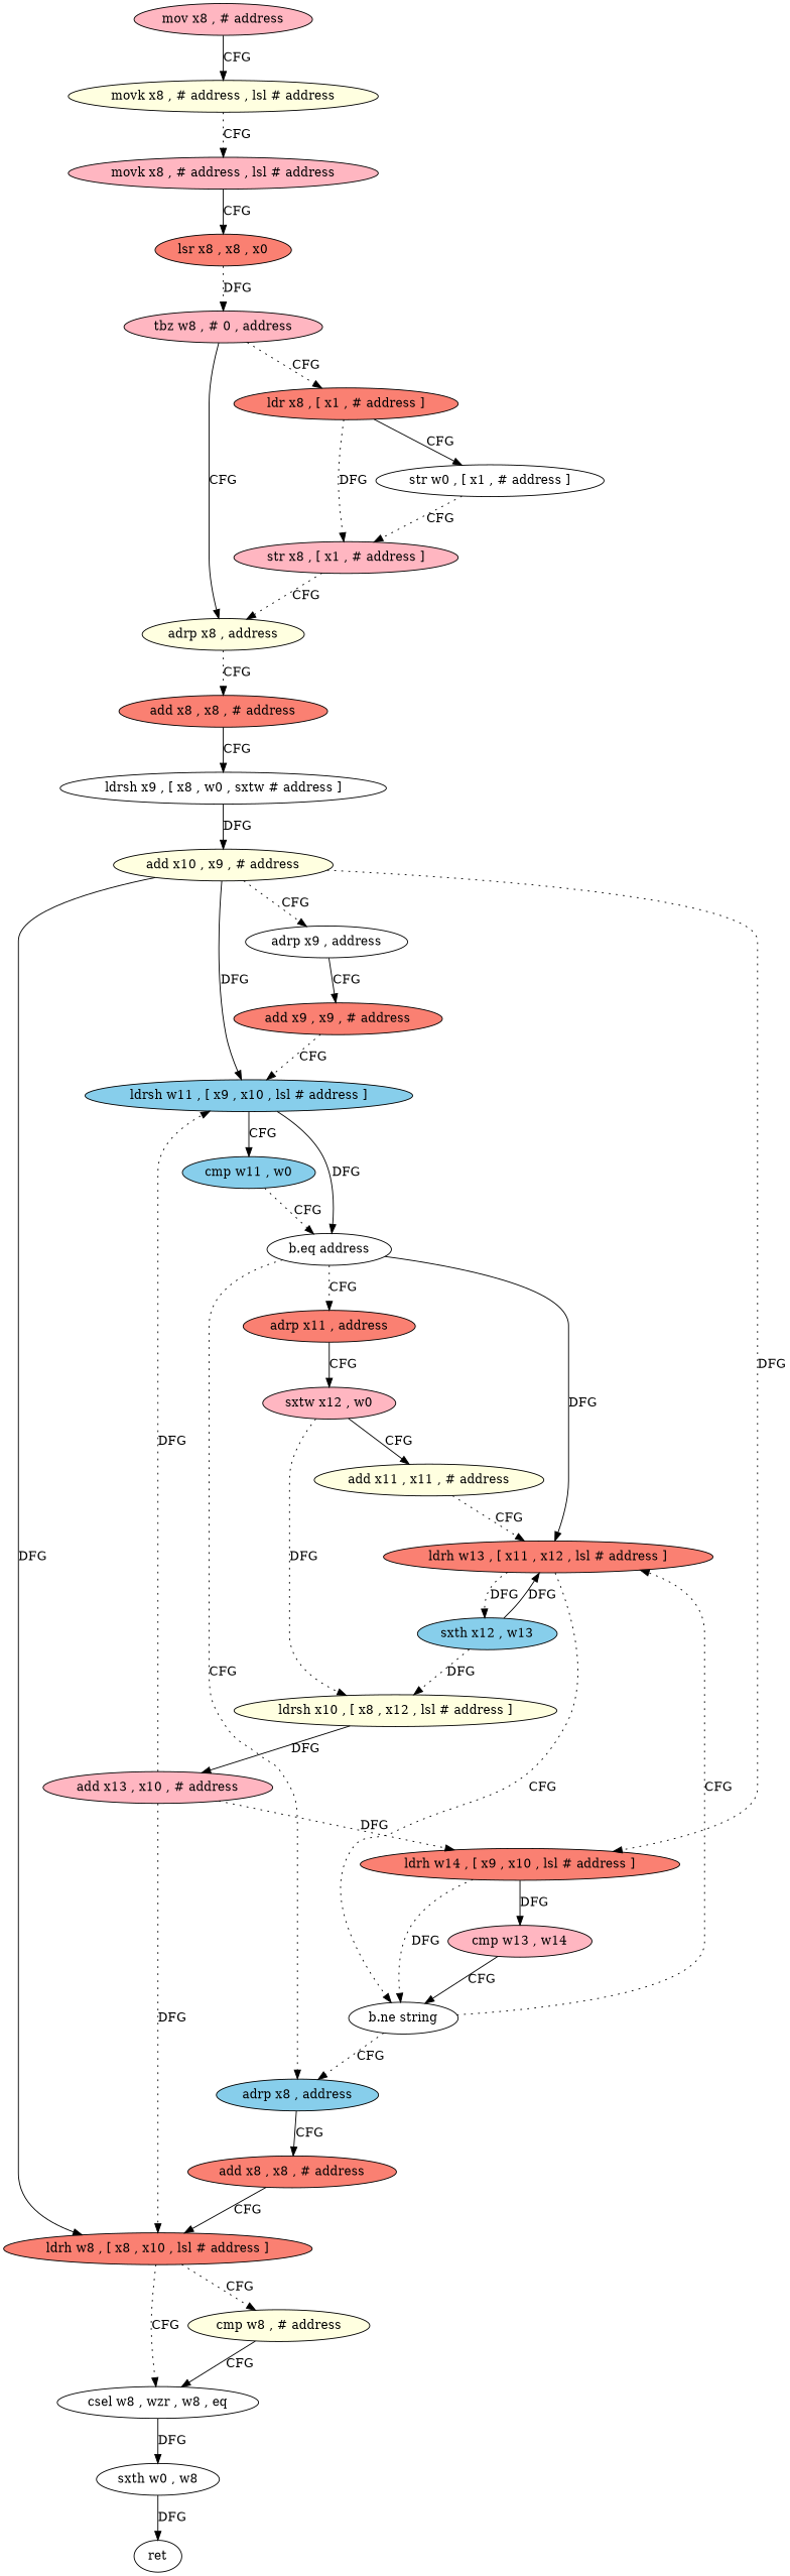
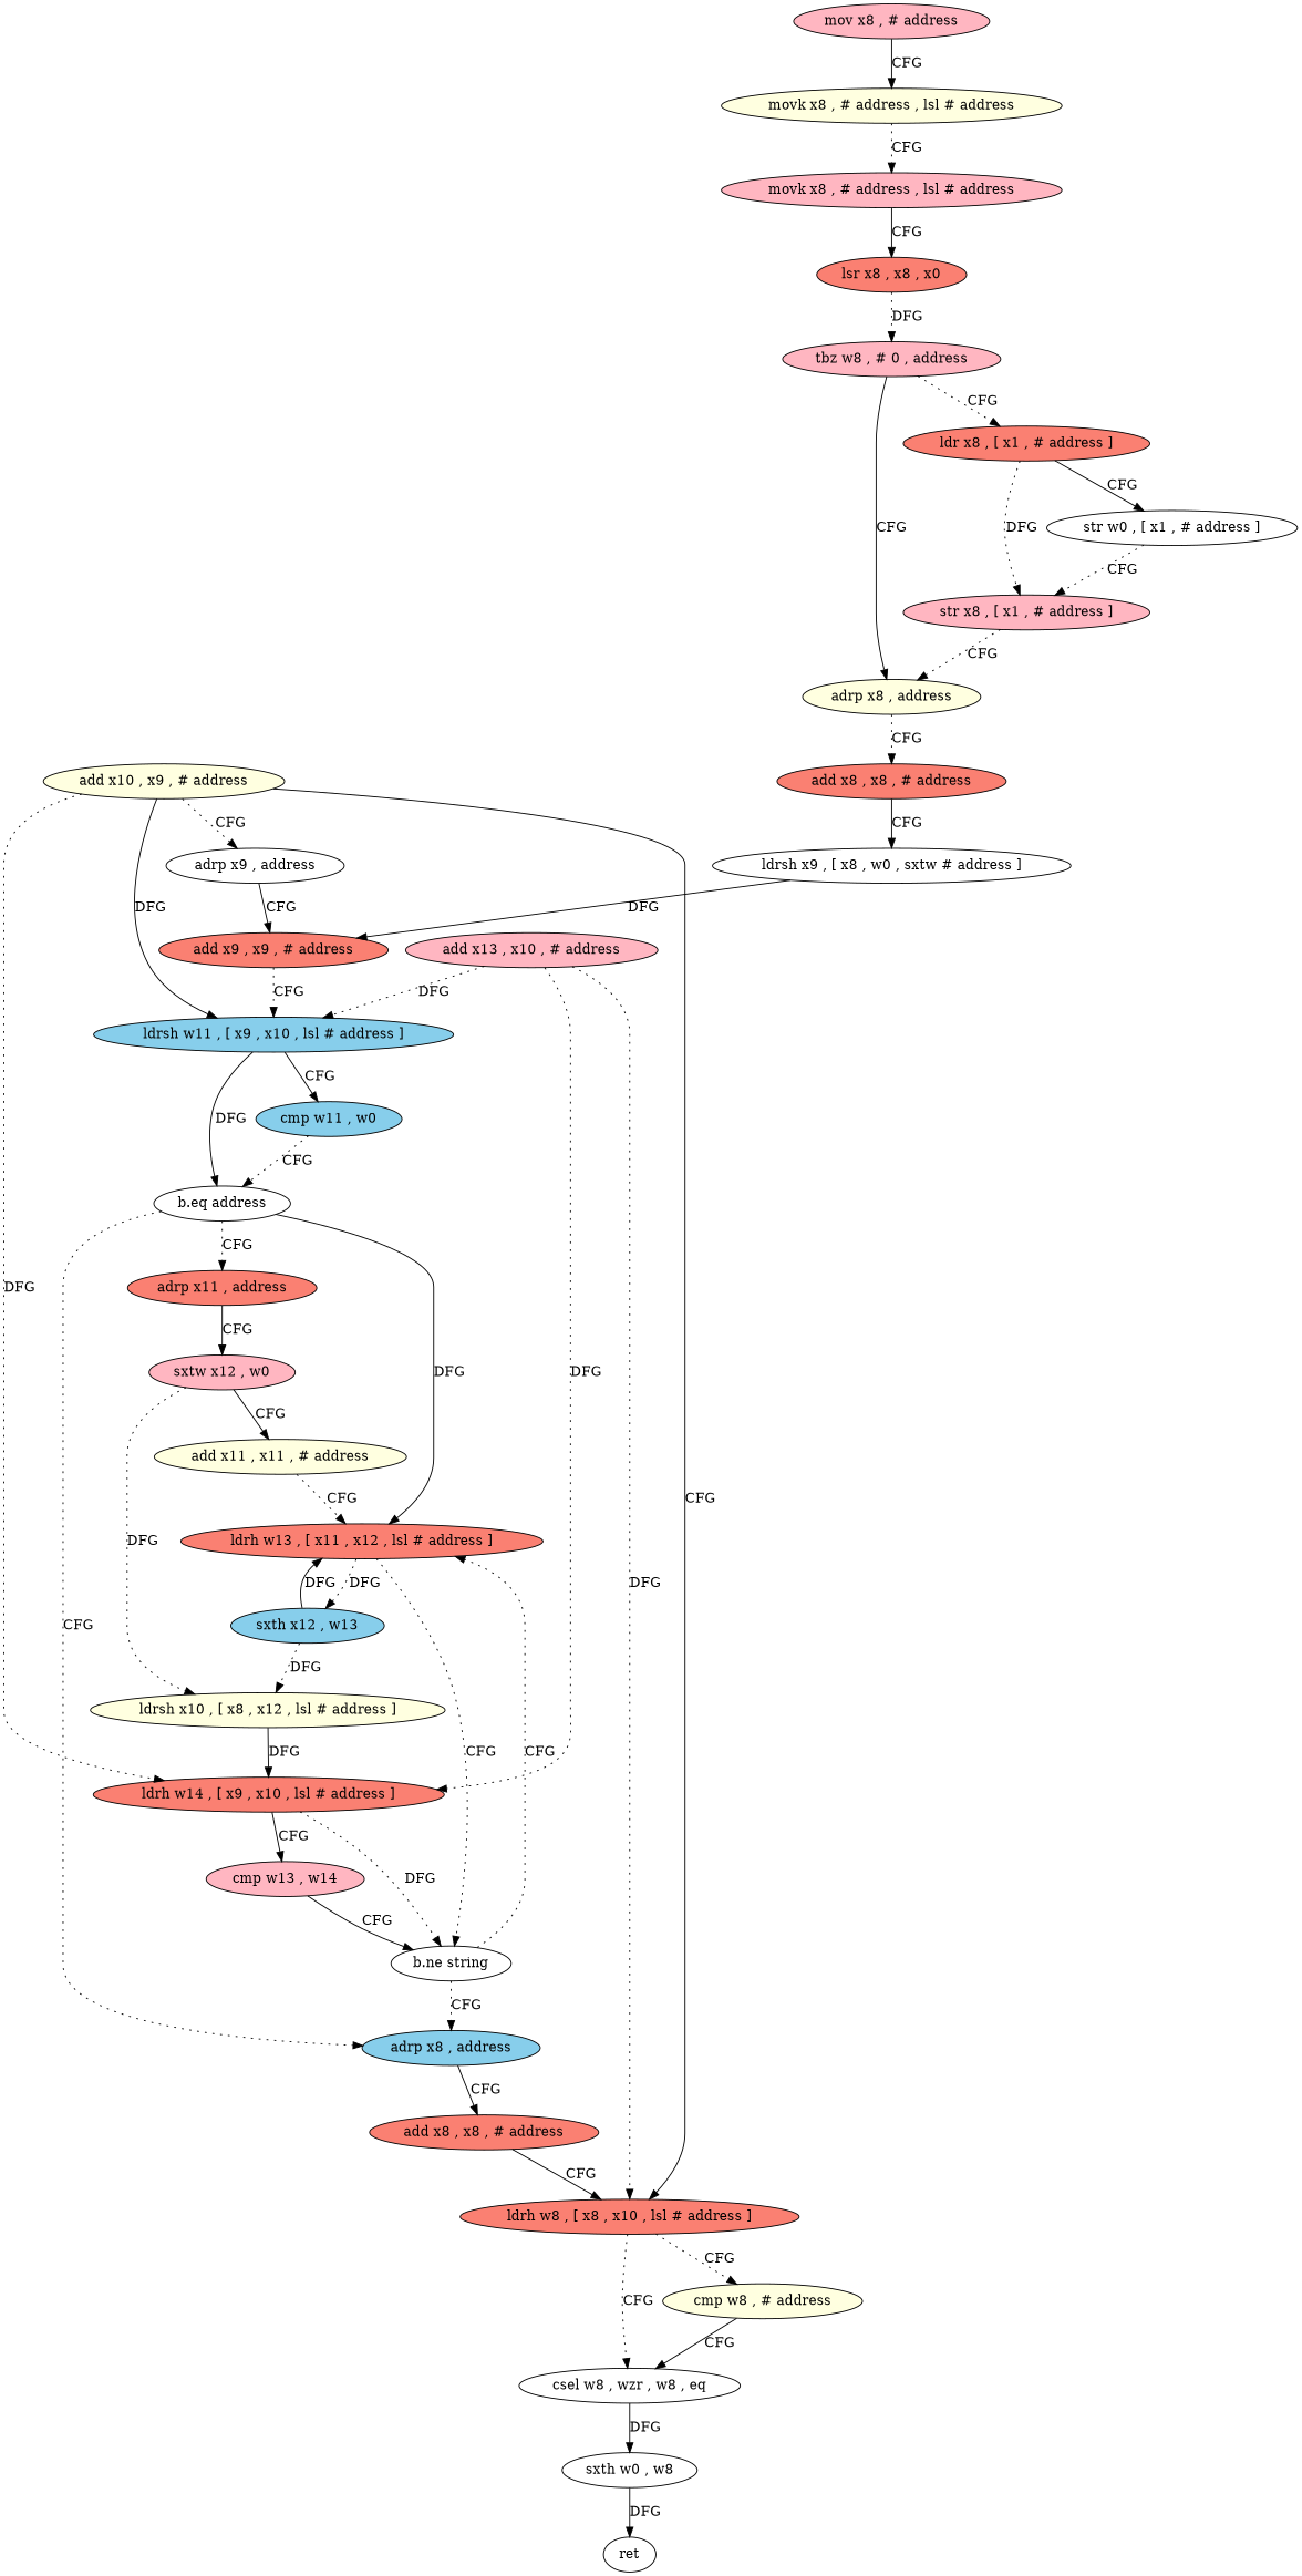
  digraph {
    node [fillcolor=salmon style=filled]
    edge [style=dotted]
    n1 [fillcolor=lightpink label="mov x8 , # address"]
    n2 [fillcolor=lightyellow label="movk x8 , # address , lsl # address"]
    n3 [fillcolor=lightpink label="movk x8 , # address , lsl # address"]
    n4 [label="lsr x8 , x8 , x0"]
    n5 [fillcolor=lightpink label="tbz w8 , # 0 , address"]
    n6 [fillcolor=lightyellow label="adrp x8 , address"]
    n7 [label="ldr x8 , [ x1 , # address ]"]
    n8 [label="add x8 , x8 , # address"]
    n9 [fillcolor=white label="str w0 , [ x1 , # address ]"]
    n10 [fillcolor=lightpink label="str x8 , [ x1 , # address ]"]
    n11 [fillcolor=white label="ldrsh x9 , [ x8 , w0 , sxtw # address ]"]
    n12 [fillcolor=lightyellow label="add x10 , x9 , # address"]
    n13 [fillcolor=white label="adrp x9 , address"]
    n14 [fillcolor=skyblue label="ldrsh w11 , [ x9 , x10 , lsl # address ]"]
    n15 [label="ldrh w8 , [ x8 , x10 , lsl # address ]"]
    n16 [label="ldrh w14 , [ x9 , x10 , lsl # address ]"]
    n17 [label="add x9 , x9 , # address"]
    n18 [fillcolor=skyblue label="cmp w11 , w0"]
    n19 [fillcolor=white label="b.eq address"]
    n20 [fillcolor=lightyellow label="cmp w8 , # address"]
    n21 [fillcolor=white label="csel w8 , wzr , w8 , eq"]
    n22 [fillcolor=white label="b.ne string"]
    n23 [fillcolor=lightpink label="cmp w13 , w14"]
    n24 [fillcolor=skyblue label="adrp x8 , address"]
    n25 [label="adrp x11 , address"]
    n26 [label="ldrh w13 , [ x11 , x12 , lsl # address ]"]
    n27 [label="add x8 , x8 , # address"]
    n28 [fillcolor=lightpink label="sxtw x12 , w0"]
    n29 [fillcolor=lightyellow label="add x11 , x11 , # address"]
    n30 [fillcolor=lightyellow label="ldrsh x10 , [ x8 , x12 , lsl # address ]"]
    n31 [fillcolor=white label="sxth w0 , w8"]
    n32 [fillcolor=white label=ret]
    n33 [fillcolor=skyblue label="sxth x12 , w13"]
    n34 [fillcolor=lightpink label="add x13 , x10 , # address"]
    n1 -> n2 [label=CFG style=solid]
    n2 -> n3 [label=CFG]
    n3 -> n4 [label=CFG style=solid]
    n4 -> n5 [label=DFG]
    n5 -> n6 [label=CFG style=solid]
    n5 -> n7 [label=CFG]
    n6 -> n8 [label=CFG]
    n7 -> n9 [label=CFG style=solid]
    n7 -> n10 [label=DFG]
    n8 -> n11 [label=CFG style=solid]
    n9 -> n10 [label=CFG]
    n10 -> n6 [label=CFG]
-   n11 -> n12 [label=DFG style=solid]
+   n11 -> n17 [label=DFG style=solid]
    n12 -> n13 [label=CFG]
    n12 -> n14 [label=DFG style=solid]
-   n12 -> n15 [label=DFG style=solid]
+   n12 -> n15 [label=CFG style=solid]
    n12 -> n16 [label=DFG]
    n13 -> n17 [label=CFG style=solid]
    n14 -> n18 [label=CFG style=solid]
    n14 -> n19 [label=DFG style=solid]
    n15 -> n20 [label=CFG]
    n15 -> n21 [label=CFG]
    n16 -> n22 [label=DFG]
-   n16 -> n23 [label=DFG style=solid]
+   n16 -> n23 [label=CFG style=solid]
    n17 -> n14 [label=CFG]
    n18 -> n19 [label=CFG]
    n19 -> n24 [label=CFG]
    n19 -> n25 [label=CFG]
    n19 -> n26 [label=DFG style=solid]
    n20 -> n21 [label=CFG style=solid]
    n21 -> n31 [label=DFG style=solid]
    n22 -> n24 [label=CFG]
    n22 -> n26 [label=CFG]
    n23 -> n22 [label=CFG style=solid]
    n24 -> n27 [label=CFG style=solid]
    n25 -> n28 [label=CFG style=solid]
    n26 -> n22 [label=CFG]
    n26 -> n33 [label=DFG]
    n27 -> n15 [label=CFG style=solid]
    n28 -> n29 [label=CFG style=solid]
    n28 -> n30 [label=DFG]
    n29 -> n26 [label=CFG]
-   n30 -> n34 [label=DFG style=solid]
+   n30 -> n16 [label=DFG style=solid]
    n31 -> n32 [label=DFG style=solid]
    n33 -> n26 [label=DFG style=solid]
    n33 -> n30 [label=DFG]
    n34 -> n14 [label=DFG]
    n34 -> n15 [label=DFG]
    n34 -> n16 [label=DFG]
  }
